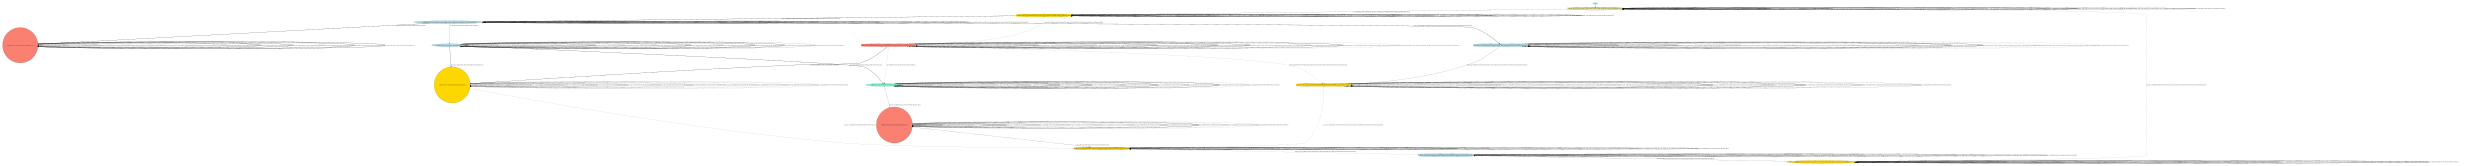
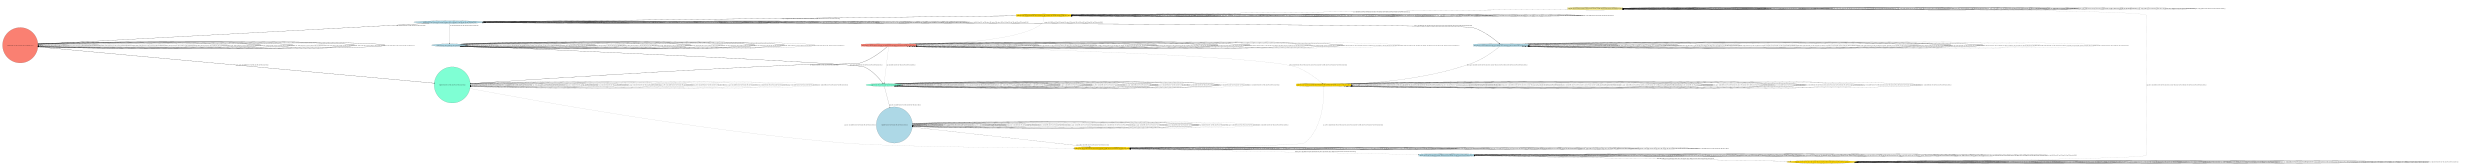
  digraph {
    fontname="Roboto Condensed"
    node [fillcolor=gold fontname="Roboto Condensed" shape=cylinder style=filled]
    edge [arrowhead=tee fontname="Roboto Condensed" lblstyle="above, sloped" style=dashed]
    n1 [fillcolor=khaki label="0@[((EUR and COF and TON and not DOL and not TEA and not CAP) or (EUR and COF and TEA and CAP and TON and not DOL))]"]
    n2 [label="1@[((EUR and COF and TON and not DOL and not TEA and not CAP) or (EUR and COF and TEA and CAP and TON and not DOL))]"]
    n3 [fillcolor=salmon label="2@[((EUR and COF and TON and not DOL and not TEA and not CAP) or (EUR and COF and TEA and CAP and TON and not DOL))]"]
    n4 [fillcolor=lightblue label="3@[((EUR and COF and TON and not DOL and not TEA and not CAP) or (EUR and COF and TEA and CAP and TON and not DOL))]" shape=ellipse]
    n5 [label="5@[((EUR and COF and TON and not DOL and not TEA and not CAP) or (EUR and COF and TEA and CAP and TON and not DOL))]"]
    n6 [fillcolor=aquamarine label="11@[((EUR and COF and TEA and CAP and TON and not DOL))]" shape=ellipse]
-   n7 [label="12@[((EUR and COF and TEA and CAP and TON and not DOL))]" shape=circle]
+   n7 [fillcolor=aquamarine label="12@[((EUR and COF and TEA and CAP and TON and not DOL))]" shape=circle]
    n8 [fillcolor=lightblue label="4@[((EUR and COF and TON and not DOL and not TEA and not CAP) or (EUR and COF and TEA and CAP and TON and not DOL))]"]
    n9 [fillcolor=salmon label="9@[((EUR and COF and TEA and CAP and TON and not DOL))]" shape=circle]
    n10 [fillcolor=lightblue label="10@[((EUR and COF and TEA and CAP and TON and not DOL))]" shape=ellipse]
    n11 [label="6@[((EUR and COF and TON and not DOL and not TEA and not CAP) or (EUR and COF and TEA and CAP and TON and not DOL))]"]
-   n12 [fillcolor=salmon label="13@[((EUR and COF and TEA and CAP and TON and not DOL))]" shape=circle]
+   n12 [fillcolor=lightblue label="13@[((EUR and COF and TEA and CAP and TON and not DOL))]" shape=circle]
    n13 [fillcolor=lightblue label="7@[((EUR and COF and TON and not DOL and not TEA and not CAP) or (EUR and COF and TEA and CAP and TON and not DOL))]"]
    n14 [label="8@[((EUR and COF and TON and not DOL and not TEA and not CAP) or (EUR and COF and TEA and CAP and TON and not DOL))]" shape=ellipse]
-   __start0 [fillcolor=aquamarine height=0 shape=none width=0]
    n1 -> n1 [arrowhead=diamond label="cap / nok() [((EUR and COF and TEA and CAP and TON and not DOL))]"]
    n1 -> n1 [arrowhead=diamond label="coffee / nok() [((EUR and COF and TON and not DOL and not TEA and not CAP) or (EUR and COF and TEA and CAP and TON and not DOL))]" style=solid]
    n1 -> n1 [label="cup_taken / nok() [((EUR and COF and TON and not DOL and not TEA and not CAP) or (EUR and COF and TEA and CAP and TON and not DOL))]" style=bold]
    n1 -> n1 [label="display_done / nok() [((EUR and COF and TON and not DOL and not TEA and not CAP) or (EUR and COF and TEA and CAP and TON and not DOL))]" style=bold]
    n1 -> n1 [label="no_sugar / nok() [((EUR and COF and TON and not DOL and not TEA and not CAP) or (EUR and COF and TEA and CAP and TON and not DOL))]" style=bold]
    n1 -> n1 [label="pour_coffee / nok() [((EUR and COF and TON and not DOL and not TEA and not CAP) or (EUR and COF and TEA and CAP and TON and not DOL))]"]
    n1 -> n1 [arrowhead=diamond label="pour_milk / nok() [((EUR and COF and TEA and CAP and TON and not DOL))]"]
    n1 -> n1 [label="pour_sugar / nok() [((EUR and COF and TON and not DOL and not TEA and not CAP) or (EUR and COF and TEA and CAP and TON and not DOL))]"]
    n1 -> n1 [label="pour_tea / nok() [((EUR and COF and TEA and CAP and TON and not DOL))]" style=solid]
    n1 -> n1 [arrowhead=diamond label="ring / nok() [((EUR and COF and TON and not DOL and not TEA and not CAP) or (EUR and COF and TEA and CAP and TON and not DOL))]" style=bold]
    n1 -> n1 [label="sugar / nok() [((EUR and COF and TON and not DOL and not TEA and not CAP) or (EUR and COF and TEA and CAP and TON and not DOL))]"]
    n1 -> n1 [arrowhead=diamond label="tea / nok() [((EUR and COF and TEA and CAP and TON and not DOL))]" style=solid]
    n1 -> n2 [label="euro / ok() [((EUR and COF and TON and not DOL and not TEA and not CAP) or (EUR and COF and TEA and CAP and TON and not DOL))]" style=solid]
    n2 -> n2 [arrowhead=diamond label="cap / nok() [((EUR and COF and TEA and CAP and TON and not DOL))]" style=bold]
    n2 -> n2 [label="coffee / nok() [((EUR and COF and TON and not DOL and not TEA and not CAP) or (EUR and COF and TEA and CAP and TON and not DOL))]"]
    n2 -> n2 [label="cup_taken / nok() [((EUR and COF and TON and not DOL and not TEA and not CAP) or (EUR and COF and TEA and CAP and TON and not DOL))]" style=bold]
    n2 -> n2 [label="display_done / nok() [((EUR and COF and TON and not DOL and not TEA and not CAP) or (EUR and COF and TEA and CAP and TON and not DOL))]" style=solid]
    n2 -> n2 [label="euro / nok() [((EUR and COF and TON and not DOL and not TEA and not CAP) or (EUR and COF and TEA and CAP and TON and not DOL))]" style=solid]
    n2 -> n2 [label="pour_coffee / nok() [((EUR and COF and TON and not DOL and not TEA and not CAP) or (EUR and COF and TEA and CAP and TON and not DOL))]" style=solid]
    n2 -> n2 [label="pour_milk / nok() [((EUR and COF and TEA and CAP and TON and not DOL))]" style=solid]
    n2 -> n2 [arrowhead=diamond label="pour_sugar / nok() [((EUR and COF and TON and not DOL and not TEA and not CAP) or (EUR and COF and TEA and CAP and TON and not DOL))]" style=solid]
    n2 -> n2 [label="pour_tea / nok() [((EUR and COF and TEA and CAP and TON and not DOL))]" style=bold]
    n2 -> n2 [arrowhead=diamond label="ring / nok() [((EUR and COF and TON and not DOL and not TEA and not CAP) or (EUR and COF and TEA and CAP and TON and not DOL))]"]
    n2 -> n2 [label="tea / nok() [((EUR and COF and TEA and CAP and TON and not DOL))]" style=bold]
    n2 -> n3 [label="no_sugar / ok() [((EUR and COF and TON and not DOL and not TEA and not CAP) or (EUR and COF and TEA and CAP and TON and not DOL))]"]
    n2 -> n4 [arrowhead=diamond label="sugar / ok() [((EUR and COF and TON and not DOL and not TEA and not CAP) or (EUR and COF and TEA and CAP and TON and not DOL))]" style=bold]
    n3 -> n3 [arrowhead=diamond label="cup_taken / nok() [((EUR and COF and TON and not DOL and not TEA and not CAP) or (EUR and COF and TEA and CAP and TON and not DOL))]"]
    n3 -> n3 [label="display_done / nok() [((EUR and COF and TON and not DOL and not TEA and not CAP) or (EUR and COF and TEA and CAP and TON and not DOL))]"]
    n3 -> n3 [arrowhead=diamond label="euro / nok() [((EUR and COF and TON and not DOL and not TEA and not CAP) or (EUR and COF and TEA and CAP and TON and not DOL))]" style=bold]
    n3 -> n3 [arrowhead=diamond label="no_sugar / nok() [((EUR and COF and TON and not DOL and not TEA and not CAP) or (EUR and COF and TEA and CAP and TON and not DOL))]" style=solid]
    n3 -> n3 [arrowhead=diamond label="pour_coffee / nok() [((EUR and COF and TON and not DOL and not TEA and not CAP) or (EUR and COF and TEA and CAP and TON and not DOL))]" style=bold]
    n3 -> n3 [label="pour_milk / nok() [((EUR and COF and TEA and CAP and TON and not DOL))]" style=bold]
    n3 -> n3 [label="pour_sugar / nok() [((EUR and COF and TON and not DOL and not TEA and not CAP) or (EUR and COF and TEA and CAP and TON and not DOL))]" style=bold]
    n3 -> n3 [arrowhead=diamond label="pour_tea / nok() [((EUR and COF and TEA and CAP and TON and not DOL))]" style=solid]
    n3 -> n3 [arrowhead=diamond label="ring / nok() [((EUR and COF and TON and not DOL and not TEA and not CAP) or (EUR and COF and TEA and CAP and TON and not DOL))]" style=bold]
    n3 -> n3 [label="sugar / void() [((EUR and COF and TON and not DOL and not TEA and not CAP) or (EUR and COF and TEA and CAP and TON and not DOL))]"]
    n3 -> n5 [label="coffee / ok() [((EUR and COF and TON and not DOL and not TEA and not CAP) or (EUR and COF and TEA and CAP and TON and not DOL))]"]
    n3 -> n6 [arrowhead=diamond label="cap / ok() [((EUR and COF and TEA and CAP and TON and not DOL))]"]
    n3 -> n7 [arrowhead=diamond label="tea / ok() [((EUR and COF and TEA and CAP and TON and not DOL))]" style=bold]
    n4 -> n4 [label="cup_taken / nok() [((EUR and COF and TON and not DOL and not TEA and not CAP) or (EUR and COF and TEA and CAP and TON and not DOL))]" style=solid]
    n4 -> n4 [label="display_done / nok() [((EUR and COF and TON and not DOL and not TEA and not CAP) or (EUR and COF and TEA and CAP and TON and not DOL))]" style=solid]
    n4 -> n4 [arrowhead=diamond label="euro / nok() [((EUR and COF and TON and not DOL and not TEA and not CAP) or (EUR and COF and TEA and CAP and TON and not DOL))]" style=solid]
    n4 -> n4 [arrowhead=diamond label="no_sugar / void() [((EUR and COF and TON and not DOL and not TEA and not CAP) or (EUR and COF and TEA and CAP and TON and not DOL))]" style=solid]
    n4 -> n4 [arrowhead=diamond label="pour_coffee / nok() [((EUR and COF and TON and not DOL and not TEA and not CAP) or (EUR and COF and TEA and CAP and TON and not DOL))]"]
    n4 -> n4 [label="pour_milk / nok() [((EUR and COF and TEA and CAP and TON and not DOL))]" style=bold]
    n4 -> n4 [arrowhead=diamond label="pour_sugar / nok() [((EUR and COF and TON and not DOL and not TEA and not CAP) or (EUR and COF and TEA and CAP and TON and not DOL))]" style=solid]
    n4 -> n4 [label="pour_tea / nok() [((EUR and COF and TEA and CAP and TON and not DOL))]" style=bold]
    n4 -> n4 [label="ring / nok() [((EUR and COF and TON and not DOL and not TEA and not CAP) or (EUR and COF and TEA and CAP and TON and not DOL))]"]
    n4 -> n4 [label="sugar / nok() [((EUR and COF and TON and not DOL and not TEA and not CAP) or (EUR and COF and TEA and CAP and TON and not DOL))]" style=bold]
    n4 -> n8 [arrowhead=diamond label="coffee / ok() [((EUR and COF and TON and not DOL and not TEA and not CAP) or (EUR and COF and TEA and CAP and TON and not DOL))]" style=bold]
    n4 -> n9 [label="cap / ok() [((EUR and COF and TEA and CAP and TON and not DOL))]" style=bold]
    n4 -> n10 [arrowhead=diamond label="tea / ok() [((EUR and COF and TEA and CAP and TON and not DOL))]" style=solid]
    n5 -> n5 [arrowhead=diamond label="cap / void() [((EUR and COF and TEA and CAP and TON and not DOL))]"]
    n5 -> n5 [label="coffee / nok() [((EUR and COF and TON and not DOL and not TEA and not CAP) or (EUR and COF and TEA and CAP and TON and not DOL))]"]
    n5 -> n5 [arrowhead=diamond label="cup_taken / nok() [((EUR and COF and TON and not DOL and not TEA and not CAP) or (EUR and COF and TEA and CAP and TON and not DOL))]"]
    n5 -> n5 [arrowhead=diamond label="display_done / nok() [((EUR and COF and TON and not DOL and not TEA and not CAP) or (EUR and COF and TEA and CAP and TON and not DOL))]" style=solid]
    n5 -> n5 [label="euro / nok() [((EUR and COF and TON and not DOL and not TEA and not CAP) or (EUR and COF and TEA and CAP and TON and not DOL))]"]
    n5 -> n5 [label="no_sugar / nok() [((EUR and COF and TON and not DOL and not TEA and not CAP) or (EUR and COF and TEA and CAP and TON and not DOL))]"]
    n5 -> n5 [label="pour_milk / nok() [((EUR and COF and TEA and CAP and TON and not DOL))]"]
    n5 -> n5 [arrowhead=diamond label="pour_sugar / nok() [((EUR and COF and TON and not DOL and not TEA and not CAP) or (EUR and COF and TEA and CAP and TON and not DOL))]" style=bold]
    n5 -> n5 [label="pour_tea / nok() [((EUR and COF and TEA and CAP and TON and not DOL))]" style=solid]
    n5 -> n5 [label="ring / nok() [((EUR and COF and TON and not DOL and not TEA and not CAP) or (EUR and COF and TEA and CAP and TON and not DOL))]" style=bold]
    n5 -> n5 [arrowhead=diamond label="sugar / nok() [((EUR and COF and TON and not DOL and not TEA and not CAP) or (EUR and COF and TEA and CAP and TON and not DOL))]" style=solid]
    n5 -> n5 [label="tea / void() [((EUR and COF and TEA and CAP and TON and not DOL))]" style=solid]
    n5 -> n11 [label="pour_coffee / ok() [((EUR and COF and TON and not DOL and not TEA and not CAP) or (EUR and COF and TEA and CAP and TON and not DOL))]"]
    n6 -> n6 [arrowhead=diamond label="cap / nok() [((EUR and COF and TEA and CAP and TON and not DOL))]"]
    n6 -> n6 [arrowhead=diamond label="coffee / void() [((EUR and COF and TEA and CAP and TON and not DOL))]" style=solid]
    n6 -> n6 [label="cup_taken / nok() [((EUR and COF and TEA and CAP and TON and not DOL))]" style=solid]
    n6 -> n6 [arrowhead=diamond label="display_done / nok() [((EUR and COF and TEA and CAP and TON and not DOL))]"]
    n6 -> n6 [arrowhead=diamond label="euro / nok() [((EUR and COF and TEA and CAP and TON and not DOL))]" style=solid]
    n6 -> n6 [label="no_sugar / nok() [((EUR and COF and TEA and CAP and TON and not DOL))]" style=bold]
    n6 -> n6 [arrowhead=diamond label="pour_coffee / nok() [((EUR and COF and TEA and CAP and TON and not DOL))]" style=bold]
    n6 -> n6 [arrowhead=diamond label="pour_sugar / nok() [((EUR and COF and TEA and CAP and TON and not DOL))]" style=solid]
    n6 -> n6 [label="pour_tea / nok() [((EUR and COF and TEA and CAP and TON and not DOL))]" style=bold]
    n6 -> n6 [arrowhead=diamond label="ring / nok() [((EUR and COF and TEA and CAP and TON and not DOL))]" style=solid]
    n6 -> n6 [label="sugar / nok() [((EUR and COF and TEA and CAP and TON and not DOL))]" style=bold]
    n6 -> n6 [label="tea / void() [((EUR and COF and TEA and CAP and TON and not DOL))]"]
    n6 -> n12 [label="pour_milk / ok() [((EUR and COF and TEA and CAP and TON and not DOL))]" style=solid]
    n7 -> n7 [label="cap / void() [((EUR and COF and TEA and CAP and TON and not DOL))]"]
    n7 -> n7 [label="coffee / void() [((EUR and COF and TEA and CAP and TON and not DOL))]"]
    n7 -> n7 [label="cup_taken / nok() [((EUR and COF and TEA and CAP and TON and not DOL))]" style=solid]
    n7 -> n7 [label="display_done / nok() [((EUR and COF and TEA and CAP and TON and not DOL))]" style=solid]
    n7 -> n7 [arrowhead=diamond label="euro / nok() [((EUR and COF and TEA and CAP and TON and not DOL))]" style=solid]
    n7 -> n7 [arrowhead=diamond label="no_sugar / nok() [((EUR and COF and TEA and CAP and TON and not DOL))]" style=solid]
    n7 -> n7 [label="pour_coffee / nok() [((EUR and COF and TEA and CAP and TON and not DOL))]"]
    n7 -> n7 [label="pour_milk / nok() [((EUR and COF and TEA and CAP and TON and not DOL))]" style=solid]
    n7 -> n7 [arrowhead=diamond label="pour_sugar / nok() [((EUR and COF and TEA and CAP and TON and not DOL))]"]
    n7 -> n7 [arrowhead=diamond label="ring / nok() [((EUR and COF and TEA and CAP and TON and not DOL))]"]
    n7 -> n7 [label="sugar / nok() [((EUR and COF and TEA and CAP and TON and not DOL))]"]
    n7 -> n7 [arrowhead=diamond label="tea / nok() [((EUR and COF and TEA and CAP and TON and not DOL))]"]
    n7 -> n11 [arrowhead=diamond label="pour_tea / ok() [((EUR and COF and TEA and CAP and TON and not DOL))]"]
    n8 -> n5 [label="pour_sugar / ok() [((EUR and COF and TON and not DOL and not TEA and not CAP) or (EUR and COF and TEA and CAP and TON and not DOL))]" style=solid]
    n8 -> n8 [label="cap / void() [((EUR and COF and TEA and CAP and TON and not DOL))]" style=bold]
    n8 -> n8 [arrowhead=diamond label="coffee / nok() [((EUR and COF and TON and not DOL and not TEA and not CAP) or (EUR and COF and TEA and CAP and TON and not DOL))]"]
    n8 -> n8 [label="cup_taken / nok() [((EUR and COF and TON and not DOL and not TEA and not CAP) or (EUR and COF and TEA and CAP and TON and not DOL))]" style=bold]
    n8 -> n8 [label="display_done / nok() [((EUR and COF and TON and not DOL and not TEA and not CAP) or (EUR and COF and TEA and CAP and TON and not DOL))]" style=bold]
    n8 -> n8 [arrowhead=diamond label="euro / nok() [((EUR and COF and TON and not DOL and not TEA and not CAP) or (EUR and COF and TEA and CAP and TON and not DOL))]" style=solid]
    n8 -> n8 [arrowhead=diamond label="no_sugar / nok() [((EUR and COF and TON and not DOL and not TEA and not CAP) or (EUR and COF and TEA and CAP and TON and not DOL))]"]
    n8 -> n8 [label="pour_coffee / nok() [((EUR and COF and TON and not DOL and not TEA and not CAP) or (EUR and COF and TEA and CAP and TON and not DOL))]"]
    n8 -> n8 [label="pour_milk / nok() [((EUR and COF and TEA and CAP and TON and not DOL))]" style=solid]
    n8 -> n8 [label="pour_tea / nok() [((EUR and COF and TEA and CAP and TON and not DOL))]" style=bold]
    n8 -> n8 [arrowhead=diamond label="ring / nok() [((EUR and COF and TON and not DOL and not TEA and not CAP) or (EUR and COF and TEA and CAP and TON and not DOL))]" style=bold]
    n8 -> n8 [arrowhead=diamond label="sugar / nok() [((EUR and COF and TON and not DOL and not TEA and not CAP) or (EUR and COF and TEA and CAP and TON and not DOL))]"]
    n8 -> n8 [label="tea / void() [((EUR and COF and TEA and CAP and TON and not DOL))]"]
    n9 -> n9 [arrowhead=diamond label="cap / nok() [((EUR and COF and TEA and CAP and TON and not DOL))]"]
    n9 -> n9 [arrowhead=diamond label="coffee / void() [((EUR and COF and TEA and CAP and TON and not DOL))]" style=solid]
    n9 -> n9 [label="cup_taken / nok() [((EUR and COF and TEA and CAP and TON and not DOL))]" style=solid]
    n9 -> n9 [arrowhead=diamond label="display_done / nok() [((EUR and COF and TEA and CAP and TON and not DOL))]"]
    n9 -> n9 [arrowhead=diamond label="euro / nok() [((EUR and COF and TEA and CAP and TON and not DOL))]"]
    n9 -> n9 [arrowhead=diamond label="no_sugar / nok() [((EUR and COF and TEA and CAP and TON and not DOL))]"]
    n9 -> n9 [label="pour_coffee / nok() [((EUR and COF and TEA and CAP and TON and not DOL))]" style=solid]
    n9 -> n9 [arrowhead=diamond label="pour_milk / nok() [((EUR and COF and TEA and CAP and TON and not DOL))]" style=bold]
    n9 -> n9 [label="pour_tea / nok() [((EUR and COF and TEA and CAP and TON and not DOL))]" style=bold]
    n9 -> n9 [arrowhead=diamond label="ring / nok() [((EUR and COF and TEA and CAP and TON and not DOL))]"]
    n9 -> n9 [arrowhead=diamond label="sugar / nok() [((EUR and COF and TEA and CAP and TON and not DOL))]" style=bold]
    n9 -> n9 [arrowhead=diamond label="tea / void() [((EUR and COF and TEA and CAP and TON and not DOL))]" style=bold]
    n10 -> n6 [label="pour_sugar / ok() [((EUR and COF and TEA and CAP and TON and not DOL))]" style=bold]
-   n10 -> n7 [label="pour_sugar / ok() [((EUR and COF and TEA and CAP and TON and not DOL))]" style=bold]
+   n9 -> n7 [label="pour_sugar / ok() [((EUR and COF and TEA and CAP and TON and not DOL))]" style=bold]
    n10 -> n10 [arrowhead=diamond label="cap / void() [((EUR and COF and TEA and CAP and TON and not DOL))]" style=solid]
    n10 -> n10 [arrowhead=diamond label="coffee / void() [((EUR and COF and TEA and CAP and TON and not DOL))]" style=solid]
    n10 -> n10 [label="cup_taken / nok() [((EUR and COF and TEA and CAP and TON and not DOL))]"]
    n10 -> n10 [arrowhead=diamond label="display_done / nok() [((EUR and COF and TEA and CAP and TON and not DOL))]" style=solid]
    n10 -> n10 [label="euro / nok() [((EUR and COF and TEA and CAP and TON and not DOL))]" style=bold]
    n10 -> n10 [label="no_sugar / nok() [((EUR and COF and TEA and CAP and TON and not DOL))]" style=solid]
    n10 -> n10 [arrowhead=diamond label="pour_coffee / nok() [((EUR and COF and TEA and CAP and TON and not DOL))]" style=solid]
    n10 -> n10 [arrowhead=diamond label="pour_milk / nok() [((EUR and COF and TEA and CAP and TON and not DOL))]" style=bold]
    n10 -> n10 [arrowhead=diamond label="pour_tea / nok() [((EUR and COF and TEA and CAP and TON and not DOL))]" style=solid]
    n10 -> n10 [arrowhead=diamond label="ring / nok() [((EUR and COF and TEA and CAP and TON and not DOL))]" style=bold]
    n10 -> n10 [arrowhead=diamond label="sugar / nok() [((EUR and COF and TEA and CAP and TON and not DOL))]" style=bold]
    n10 -> n10 [arrowhead=diamond label="tea / nok() [((EUR and COF and TEA and CAP and TON and not DOL))]" style=solid]
    n11 -> n11 [label="cap / nok() [((EUR and COF and TEA and CAP and TON and not DOL))]" style=solid]
    n11 -> n11 [label="coffee / nok() [((EUR and COF and TON and not DOL and not TEA and not CAP) or (EUR and COF and TEA and CAP and TON and not DOL))]"]
    n11 -> n11 [arrowhead=diamond label="cup_taken / nok() [((EUR and COF and TON and not DOL and not TEA and not CAP) or (EUR and COF and TEA and CAP and TON and not DOL))]"]
    n11 -> n11 [arrowhead=diamond label="euro / nok() [((EUR and COF and TON and not DOL and not TEA and not CAP) or (EUR and COF and TEA and CAP and TON and not DOL))]"]
    n11 -> n11 [arrowhead=diamond label="no_sugar / nok() [((EUR and COF and TON and not DOL and not TEA and not CAP) or (EUR and COF and TEA and CAP and TON and not DOL))]" style=solid]
    n11 -> n11 [arrowhead=diamond label="pour_coffee / nok() [((EUR and COF and TON and not DOL and not TEA and not CAP) or (EUR and COF and TEA and CAP and TON and not DOL))]"]
    n11 -> n11 [arrowhead=diamond label="pour_milk / nok() [((EUR and COF and TEA and CAP and TON and not DOL))]" style=bold]
    n11 -> n11 [arrowhead=diamond label="pour_sugar / nok() [((EUR and COF and TON and not DOL and not TEA and not CAP) or (EUR and COF and TEA and CAP and TON and not DOL))]" style=solid]
    n11 -> n11 [label="pour_tea / nok() [((EUR and COF and TEA and CAP and TON and not DOL))]"]
    n11 -> n11 [arrowhead=diamond label="ring / nok() [((EUR and COF and TON and not DOL and not TEA and not CAP) or (EUR and COF and TEA and CAP and TON and not DOL))]"]
    n11 -> n11 [arrowhead=diamond label="sugar / nok() [((EUR and COF and TON and not DOL and not TEA and not CAP) or (EUR and COF and TEA and CAP and TON and not DOL))]" style=solid]
    n11 -> n11 [label="tea / nok() [((EUR and COF and TEA and CAP and TON and not DOL))]" style=solid]
    n11 -> n13 [label="display_done / ok() [((EUR and COF and TON and not DOL and not TEA and not CAP) or (EUR and COF and TEA and CAP and TON and not DOL))]"]
    n12 -> n11 [arrowhead=diamond label="pour_coffee / ok() [((EUR and COF and TEA and CAP and TON and not DOL))]" style=solid]
    n12 -> n12 [label="cap / nok() [((EUR and COF and TEA and CAP and TON and not DOL))]" style=solid]
    n12 -> n12 [arrowhead=diamond label="coffee / nok() [((EUR and COF and TEA and CAP and TON and not DOL))]" style=bold]
    n12 -> n12 [label="cup_taken / nok() [((EUR and COF and TEA and CAP and TON and not DOL))]" style=solid]
    n12 -> n12 [arrowhead=diamond label="display_done / nok() [((EUR and COF and TEA and CAP and TON and not DOL))]" style=bold]
    n12 -> n12 [arrowhead=diamond label="euro / nok() [((EUR and COF and TEA and CAP and TON and not DOL))]" style=solid]
    n12 -> n12 [arrowhead=diamond label="no_sugar / nok() [((EUR and COF and TEA and CAP and TON and not DOL))]"]
    n12 -> n12 [label="pour_milk / nok() [((EUR and COF and TEA and CAP and TON and not DOL))]"]
    n12 -> n12 [label="pour_sugar / nok() [((EUR and COF and TEA and CAP and TON and not DOL))]"]
    n12 -> n12 [label="pour_tea / nok() [((EUR and COF and TEA and CAP and TON and not DOL))]" style=solid]
    n12 -> n12 [label="ring / nok() [((EUR and COF and TEA and CAP and TON and not DOL))]" style=bold]
    n12 -> n12 [label="sugar / nok() [((EUR and COF and TEA and CAP and TON and not DOL))]"]
    n12 -> n12 [label="tea / nok() [((EUR and COF and TEA and CAP and TON and not DOL))]"]
    n13 -> n13 [label="cap / nok() [((EUR and COF and TEA and CAP and TON and not DOL))]" style=solid]
    n13 -> n13 [label="coffee / nok() [((EUR and COF and TON and not DOL and not TEA and not CAP) or (EUR and COF and TEA and CAP and TON and not DOL))]" style=solid]
    n13 -> n13 [arrowhead=diamond label="cup_taken / nok() [((EUR and COF and TON and not DOL and not TEA and not CAP) or (EUR and COF and TEA and CAP and TON and not DOL))]"]
    n13 -> n13 [arrowhead=diamond label="display_done / nok() [((EUR and COF and TON and not DOL and not TEA and not CAP) or (EUR and COF and TEA and CAP and TON and not DOL))]" style=solid]
    n13 -> n13 [arrowhead=diamond label="euro / nok() [((EUR and COF and TON and not DOL and not TEA and not CAP) or (EUR and COF and TEA and CAP and TON and not DOL))]" style=solid]
    n13 -> n13 [label="no_sugar / nok() [((EUR and COF and TON and not DOL and not TEA and not CAP) or (EUR and COF and TEA and CAP and TON and not DOL))]"]
    n13 -> n13 [arrowhead=diamond label="pour_coffee / nok() [((EUR and COF and TON and not DOL and not TEA and not CAP) or (EUR and COF and TEA and CAP and TON and not DOL))]" style=solid]
    n13 -> n13 [label="pour_milk / nok() [((EUR and COF and TEA and CAP and TON and not DOL))]" style=solid]
    n13 -> n13 [label="pour_sugar / nok() [((EUR and COF and TON and not DOL and not TEA and not CAP) or (EUR and COF and TEA and CAP and TON and not DOL))]"]
    n13 -> n13 [arrowhead=diamond label="pour_tea / nok() [((EUR and COF and TEA and CAP and TON and not DOL))]"]
    n13 -> n13 [label="sugar / nok() [((EUR and COF and TON and not DOL and not TEA and not CAP) or (EUR and COF and TEA and CAP and TON and not DOL))]" style=solid]
    n13 -> n13 [label="tea / nok() [((EUR and COF and TEA and CAP and TON and not DOL))]" style=solid]
    n13 -> n14 [label="ring / ok() [((EUR and COF and TON and not DOL and not TEA and not CAP) or (EUR and COF and TEA and CAP and TON and not DOL))]" style=solid]
    n14 -> n1 [arrowhead=diamond label="cup_taken / ok() [((EUR and COF and TON and not DOL and not TEA and not CAP) or (EUR and COF and TEA and CAP and TON and not DOL))]"]
    n14 -> n14 [arrowhead=diamond label="cap / nok() [((EUR and COF and TEA and CAP and TON and not DOL))]" style=bold]
    n14 -> n14 [label="coffee / nok() [((EUR and COF and TON and not DOL and not TEA and not CAP) or (EUR and COF and TEA and CAP and TON and not DOL))]" style=solid]
    n14 -> n14 [label="display_done / nok() [((EUR and COF and TON and not DOL and not TEA and not CAP) or (EUR and COF and TEA and CAP and TON and not DOL))]"]
    n14 -> n14 [arrowhead=diamond label="euro / nok() [((EUR and COF and TON and not DOL and not TEA and not CAP) or (EUR and COF and TEA and CAP and TON and not DOL))]" style=bold]
    n14 -> n14 [arrowhead=diamond label="no_sugar / nok() [((EUR and COF and TON and not DOL and not TEA and not CAP) or (EUR and COF and TEA and CAP and TON and not DOL))]" style=solid]
    n14 -> n14 [arrowhead=diamond label="pour_coffee / nok() [((EUR and COF and TON and not DOL and not TEA and not CAP) or (EUR and COF and TEA and CAP and TON and not DOL))]" style=bold]
    n14 -> n14 [arrowhead=diamond label="pour_milk / nok() [((EUR and COF and TEA and CAP and TON and not DOL))]"]
    n14 -> n14 [label="pour_sugar / nok() [((EUR and COF and TON and not DOL and not TEA and not CAP) or (EUR and COF and TEA and CAP and TON and not DOL))]"]
    n14 -> n14 [arrowhead=diamond label="pour_tea / nok() [((EUR and COF and TEA and CAP and TON and not DOL))]" style=bold]
    n14 -> n14 [arrowhead=diamond label="ring / nok() [((EUR and COF and TON and not DOL and not TEA and not CAP) or (EUR and COF and TEA and CAP and TON and not DOL))]"]
    n14 -> n14 [arrowhead=diamond label="sugar / nok() [((EUR and COF and TON and not DOL and not TEA and not CAP) or (EUR and COF and TEA and CAP and TON and not DOL))]"]
    n14 -> n14 [label="tea / nok() [((EUR and COF and TEA and CAP and TON and not DOL))]" style=bold]
-   __start0 -> n1 [style=bold]
  }
